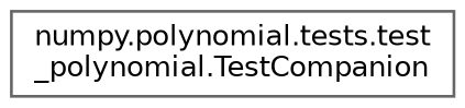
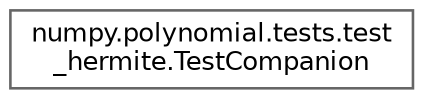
  digraph {
    rankdir=LR
-   n1 [color=grey40 fillcolor=white fontname=Helvetica fontsize=10 height=0.2 label="numpy.polynomial.tests.test\l_polynomial.TestCompanion" shape=box style=filled width=0.4]
+   n1 [color=grey40 fillcolor=white fontname=Helvetica fontsize=10 height=0.2 label="numpy.polynomial.tests.test\l_hermite.TestCompanion" shape=box style=filled width=0.4]
  }
